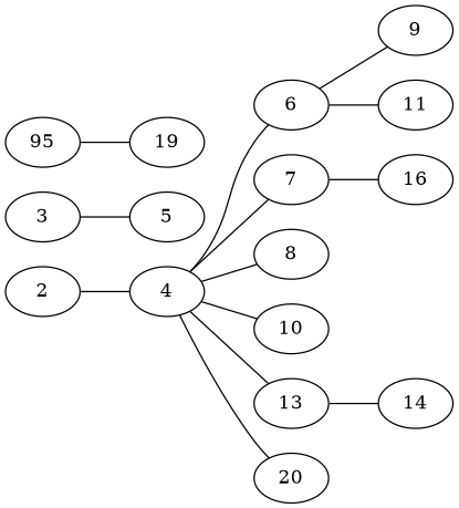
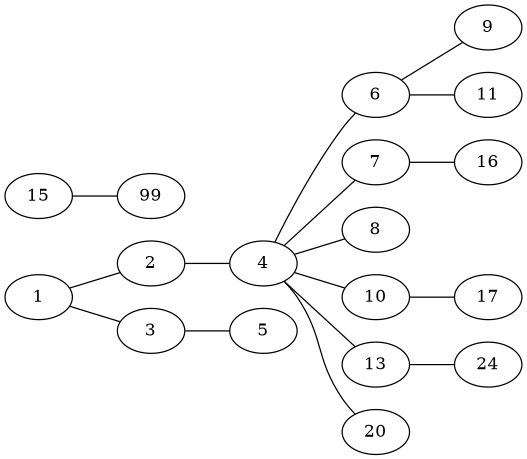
  graph {
    rankdir=LR
+   1
    2
    3
    4
    5
    6
    7
    8
    10
    13
    20
    9
    11
    16
-   14
-   15 [label=95]
-   19
+   17
+   14 [label=24]
+   15
+   19 [label=99]
+   1 -- 2
+   1 -- 3
    2 -- 4
    3 -- 5
    4 -- 6
    4 -- 7
    4 -- 8
    4 -- 10
    4 -- 13
    4 -- 20
    6 -- 9
    6 -- 11
    7 -- 16
+   10 -- 17
    13 -- 14
    15 -- 19
  }
